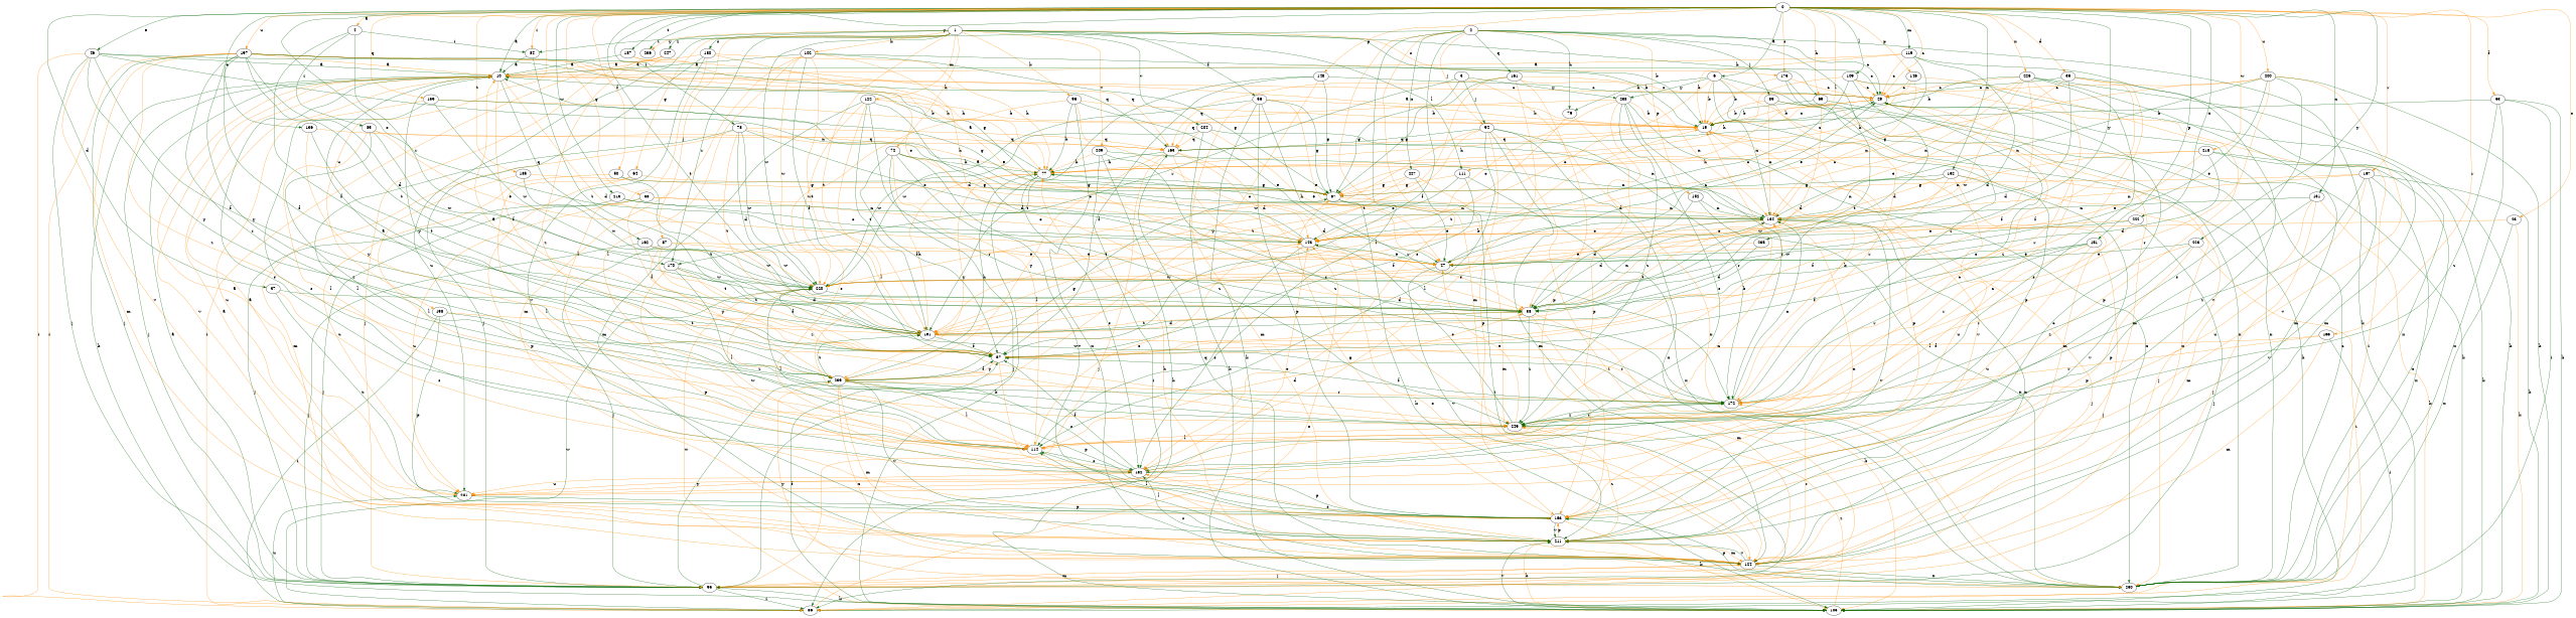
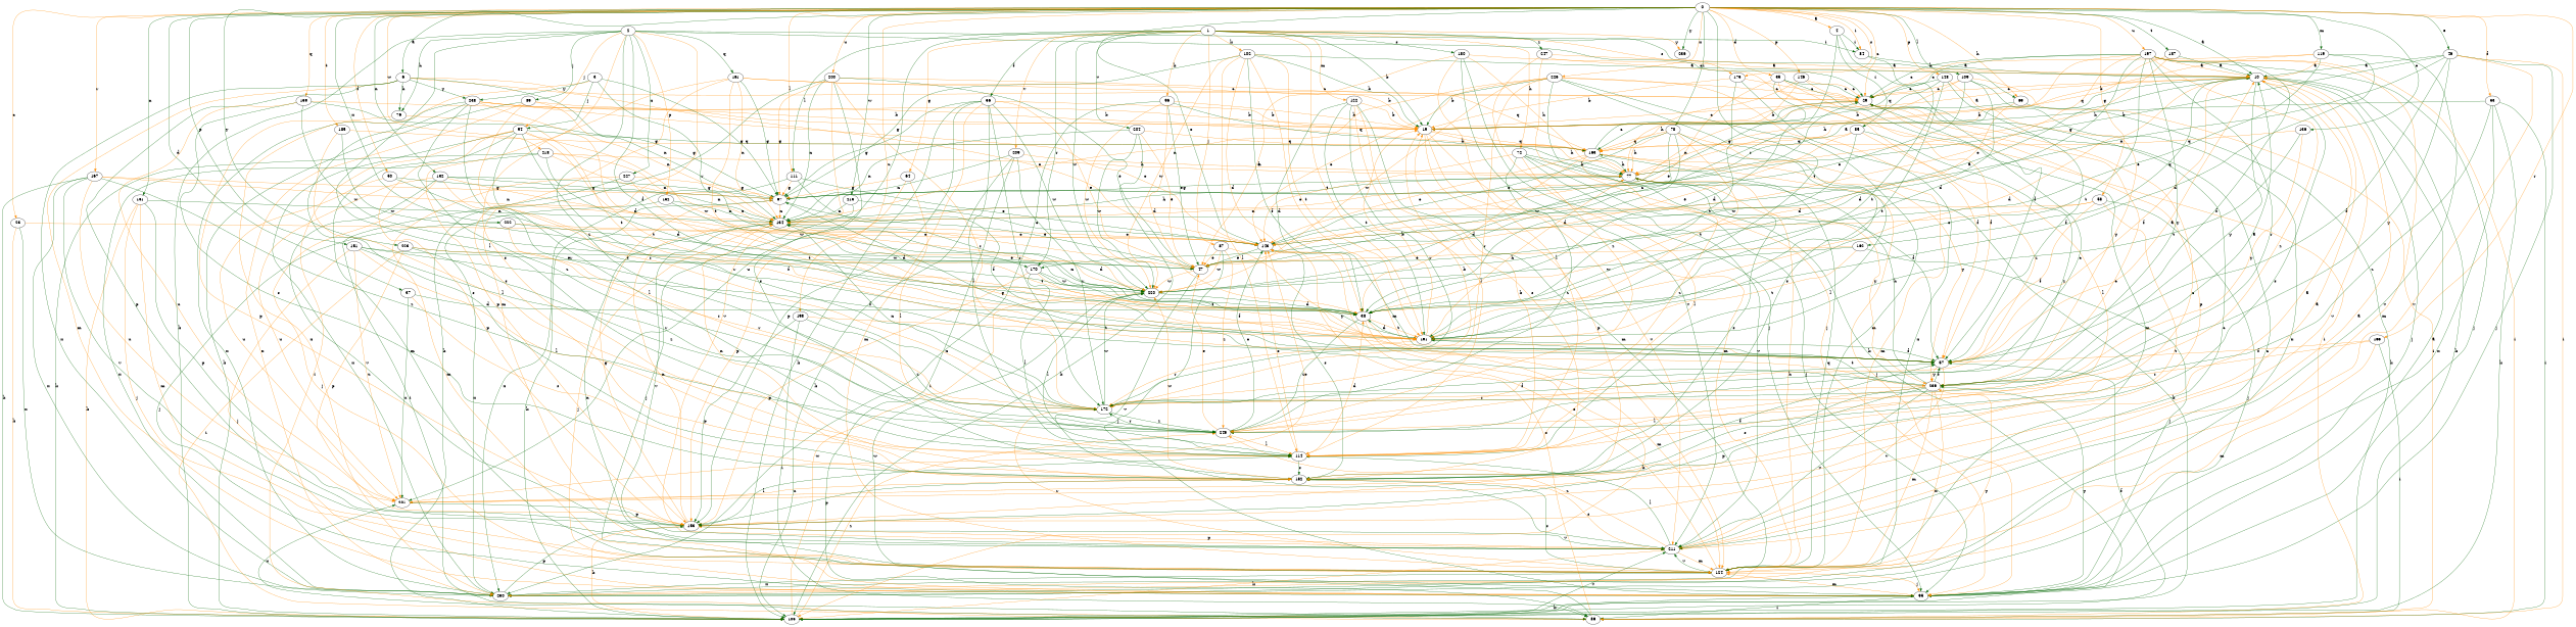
  strict digraph {
    edge [color=darkgreen]
    0
    4
    6
    10
    23
    29
    35
    37
    46
    50
    53
    58
    69
    78
    84
    109
    111
    119
    131
    132
    136
    143
    146
    148
    151
    159
    166
    167
    175
    185
    187
    191
    197
    198
    200
    213
    218
    222
    226
    n40 [label=223]
-   235
    236
    170
    57
    85
    19
    76
    124
    230
    238
    134
    153
    105
    182
    38
    95
    162
    211
    239
    249
    47
    201
    67
    86
    220
    114
    77
    163
    172
    1
    56
    64
    72
    87
    96
    102
    122
    180
    204
    209
    247
    2
    89
    94
    152
    161
    227
    3
    0 -> 4 [color=darkorange label=a]
    0 -> 6 [label=a]
    0 -> 10 [label=a]
    0 -> 23 [color=darkorange label=c]
    0 -> 29 [color=darkorange label=c]
    0 -> 35 [color=darkorange label=d]
    0 -> 37 [label=d]
    0 -> 46 [label=e]
    0 -> 50 [color=darkorange label=f]
    0 -> 53 [color=darkorange label=f]
    0 -> 58 [color=darkorange label=g]
    0 -> 69 [color=darkorange label=h]
    0 -> 78 [label=i]
    0 -> 84 [color=darkorange label=i]
    0 -> 109 [label=l]
    0 -> 111 [color=darkorange label=l]
    0 -> 119 [label=m]
    0 -> 131 [label=n]
    0 -> 132 [label=n]
    0 -> 136 [label=o]
    0 -> 143 [label=o]
    0 -> 146 [color=darkorange label=p]
    0 -> 148 [color=darkorange label=p]
    0 -> 151 [label=p]
    0 -> 159 [color=darkorange label=q]
    0 -> 166 [color=darkorange label=r]
    0 -> 167 [color=darkorange label=r]
    0 -> 175 [color=darkorange label=s]
    0 -> 185 [color=darkorange label=t]
    0 -> 187 [label=t]
    0 -> 191 [label=t]
    0 -> 197 [color=darkorange label=u]
    0 -> 198 [color=darkorange label=u]
    0 -> 200 [color=darkorange label=u]
    0 -> 213 [label=w]
    0 -> 218 [color=darkorange label=w]
    0 -> 222 [label=x]
    0 -> 226 [color=darkorange label=x]
    0 -> n40 [label=y]
-   0 -> 235 [label=y]
    0 -> 236 [label=y]
    4 -> 84 [label=i]
    4 -> 170 [label=r]
    4 -> 57 [label=f]
    4 -> 85 [label=i]
    6 -> 143 [color=darkorange label=o]
    6 -> 19 [color=darkorange label=b]
    6 -> 76 [label=h]
    6 -> 124 [color=darkorange label=m]
    6 -> 230 [label=x]
    6 -> 238 [label=y]
    6 -> 134 [label=n]
    6 -> 153 [label=p]
    10 -> 29 [color=darkorange label=c]
    10 -> 57 [color=darkorange label=f]
    10 -> 105 [label=k]
    10 -> 182 [label=s]
    10 -> 38 [color=darkorange label=d]
    10 -> 95 [label=j]
    10 -> 162 [label=q]
    10 -> 211 [color=darkorange label=v]
    10 -> 239 [label=y]
    23 -> 143 [color=darkorange label=o]
    23 -> 230 [label=x]
    23 -> 105 [color=darkorange label=k]
    29 -> 19 [color=darkorange label=b]
    35 -> 29 [label=c]
    35 -> 57 [color=darkorange label=f]
    35 -> 124 [label=m]
    35 -> 38 [label=d]
    35 -> 249 [color=darkorange label=z]
    35 -> 47 [color=darkorange label=e]
    37 -> 182 [color=darkorange label=s]
    37 -> 38 [label=d]
    37 -> 201 [label=u]
    46 -> 10 [label=a]
    46 -> 57 [label=f]
    46 -> 134 [label=n]
    46 -> 95 [label=j]
    46 -> 211 [color=darkorange label=v]
    46 -> 239 [label=y]
    46 -> 67 [label=g]
    46 -> 86 [color=darkorange label=i]
    50 -> 191 [label=t]
    50 -> 201 [color=darkorange label=u]
    50 -> 67 [label=g]
    53 -> 19 [label=b]
    53 -> 230 [label=x]
    53 -> 105 [label=k]
    53 -> 249 [label=z]
    53 -> 86 [label=i]
    58 -> 143 [color=darkorange label=o]
    58 -> 57 [color=darkorange label=f]
    58 -> 134 [color=darkorange label=n]
    58 -> 95 [label=j]
-   58 -> 201 [color=darkorange label=u]
+   58 -> 201 [color=darkorange label=t]
    69 -> 19 [label=b]
    69 -> 105 [label=k]
    69 -> 38 [color=darkorange label=d]
    78 -> 143 [label=o]
    78 -> 191 [color=darkorange label=t]
    78 -> 124 [color=darkorange label=m]
    78 -> 38 [label=d]
    78 -> 220 [label=w]
    78 -> 114 [label=l]
    78 -> 77 [color=darkorange label=h]
    78 -> 163 [color=darkorange label=q]
    84 -> 10 [label=a]
    84 -> 191 [label=t]
    109 -> 29 [color=darkorange label=c]
    109 -> 143 [label=o]
    109 -> 230 [label=x]
    109 -> 38 [label=d]
    109 -> 86 [color=darkorange label=i]
    109 -> 77 [color=darkorange label=h]
    111 -> 143 [label=o]
    111 -> 57 [label=f]
    111 -> 230 [label=x]
    111 -> 67 [color=darkorange label=g]
    119 -> 10 [color=darkorange label=a]
    119 -> 29 [color=darkorange label=c]
    119 -> 19 [color=darkorange label=b]
    119 -> 38 [label=d]
    119 -> 211 [label=v]
    119 -> 47 [label=e]
    131 -> 124 [color=darkorange label=m]
    131 -> 134 [label=n]
    131 -> 153 [label=p]
    131 -> 105 [color=darkorange label=k]
    131 -> 95 [color=darkorange label=j]
    132 -> 57 [color=darkorange label=f]
    132 -> 134 [label=n]
    132 -> 95 [color=darkorange label=j]
    132 -> 211 [label=v]
    132 -> 201 [color=darkorange label=u]
    132 -> 67 [label=g]
    132 -> 220 [color=darkorange label=w]
    136 -> 191 [label=t]
    136 -> 239 [color=darkorange label=y]
    136 -> 163 [color=darkorange label=q]
    143 -> 10 [label=a]
    143 -> 182 [label=s]
    143 -> 47 [label=e]
    146 -> 29 [color=darkorange label=c]
    146 -> 134 [color=darkorange label=n]
    146 -> 153 [color=darkorange label=p]
    146 -> 77 [color=darkorange label=h]
    148 -> 29 [label=c]
    148 -> 191 [label=t]
    148 -> 57 [label=f]
    148 -> 239 [color=darkorange label=y]
    148 -> 67 [label=g]
    151 -> 57 [label=f]
    151 -> 95 [color=darkorange label=j]
    151 -> 47 [label=e]
    151 -> 201 [color=darkorange label=u]
    151 -> 114 [color=darkorange label=l]
    151 -> 172 [label=r]
    159 -> 19 [color=darkorange label=b]
    159 -> 182 [label=s]
    159 -> 201 [color=darkorange label=u]
    159 -> 67 [label=g]
    159 -> 220 [label=w]
    166 -> 57 [color=darkorange label=f]
    166 -> 124 [color=darkorange label=m]
    166 -> 86 [label=i]
    166 -> 172 [color=darkorange label=r]
    167 -> 230 [label=x]
    167 -> 134 [color=darkorange label=n]
    167 -> 105 [label=k]
    167 -> 211 [label=v]
    167 -> 249 [label=z]
    167 -> 201 [color=darkorange label=u]
    167 -> 67 [color=darkorange label=g]
    175 -> 29 [color=darkorange label=c]
    175 -> 191 [label=t]
    175 -> 19 [color=darkorange label=b]
    175 -> 230 [label=x]
-   185 -> 67 [color=darkorange label=g]
+   185 -> 163 [color=darkorange label=g]
    185 -> 220 [label=w]
    185 -> 114 [color=darkorange label=l]
    187 -> 10 [label=a]
    187 -> 77 [color=darkorange label=h]
    187 -> 163 [color=darkorange label=q]
    191 -> 57 [label=f]
    191 -> 19 [color=darkorange label=b]
    191 -> 38 [label=d]
    191 -> 77 [color=darkorange label=h]
    191 -> 172 [color=darkorange label=r]
    197 -> 10 [color=darkorange label=a]
    197 -> 29 [label=c]
    197 -> 143 [color=darkorange label=o]
    197 -> 191 [label=t]
    197 -> 57 [label=f]
    197 -> 124 [color=darkorange label=m]
    197 -> 38 [label=d]
    197 -> 95 [label=j]
    197 -> 239 [label=y]
    197 -> 249 [color=darkorange label=z]
    197 -> 86 [color=darkorange label=i]
    197 -> 77 [color=darkorange label=h]
    197 -> 163 [label=q]
    197 -> 172 [label=r]
    198 -> 191 [color=darkorange label=t]
    198 -> 153 [label=p]
    198 -> 249 [label=z]
    198 -> 86 [label=i]
    200 -> 29 [color=darkorange label=c]
    200 -> 134 [label=n]
    200 -> 105 [label=k]
    200 -> 182 [label=s]
    200 -> 211 [color=darkorange label=v]
    200 -> 47 [label=e]
    200 -> 67 [color=darkorange label=g]
    200 -> 172 [color=darkorange label=r]
    213 -> 143 [label=o]
    213 -> 134 [label=n]
    213 -> 95 [label=j]
    218 -> 230 [label=x]
    218 -> 134 [color=darkorange label=n]
    218 -> 105 [label=k]
    218 -> 38 [label=d]
    218 -> 47 [color=darkorange label=e]
    218 -> 77 [color=darkorange label=h]
    222 -> 143 [color=darkorange label=o]
    222 -> 95 [label=j]
    222 -> 220 [label=w]
    222 -> 172 [color=darkorange label=r]
    226 -> 29 [color=darkorange label=c]
    226 -> 143 [color=darkorange label=o]
    226 -> 57 [color=darkorange label=f]
    226 -> 19 [label=b]
    226 -> 124 [label=m]
    226 -> 134 [color=darkorange label=n]
    226 -> 105 [label=k]
    226 -> 182 [label=s]
    226 -> 220 [color=darkorange label=w]
    226 -> 172 [color=darkorange label=r]
    n40 -> 153 [color=darkorange label=p]
    n40 -> 249 [label=z]
    n40 -> 47 [label=e]
    n40 -> 86 [color=darkorange label=i]
    n40 -> 172 [color=darkorange label=r]
-   235 -> 38 [label=d]
-   235 -> 47 [color=darkorange label=e]
    170 -> 191 [label=t]
    170 -> 57 [color=darkorange label=f]
    170 -> 153 [color=darkorange label=p]
    170 -> 220 [label=w]
    170 -> 114 [label=l]
    57 -> 10 [color=darkorange label=a]
    57 -> 211 [color=darkorange label=v]
    57 -> 239 [color=darkorange label=y]
    85 -> 249 [label=z]
    85 -> 47 [color=darkorange label=e]
    85 -> 220 [label=w]
    85 -> 114 [color=darkorange label=l]
    85 -> 163 [color=darkorange label=q]
    19 -> 10 [color=darkorange label=a]
    19 -> 29 [color=darkorange label=c]
    19 -> 124 [color=darkorange label=m]
    19 -> 153 [color=darkorange label=p]
    19 -> 211 [color=darkorange label=v]
    19 -> 77 [color=darkorange label=h]
    19 -> 163 [color=darkorange label=q]
    76 -> 191 [color=darkorange label=t]
    76 -> 153 [color=darkorange label=p]
    124 -> 143 [color=darkorange label=o]
    124 -> 230 [label=x]
    124 -> 134 [label=n]
    124 -> 182 [label=s]
    124 -> 95 [color=darkorange label=j]
    124 -> 211 [label=v]
    124 -> 77 [color=darkorange label=h]
    124 -> 163 [label=q]
    124 -> 172 [color=darkorange label=r]
    230 -> 29 [label=c]
    230 -> 153 [label=p]
    230 -> 239 [color=darkorange label=y]
    238 -> 143 [color=darkorange label=o]
    238 -> 19 [color=darkorange label=b]
    238 -> 230 [label=x]
    238 -> 182 [label=s]
    238 -> 38 [color=darkorange label=d]
    238 -> 249 [label=z]
    238 -> 163 [color=darkorange label=q]
    238 -> 172 [label=r]
    134 -> 143 [color=darkorange label=o]
    134 -> 191 [color=darkorange label=t]
    134 -> 38 [label=d]
    134 -> 95 [color=darkorange label=j]
    134 -> 211 [label=v]
    134 -> 77 [label=h]
    153 -> 10 [color=darkorange label=a]
    153 -> 134 [color=darkorange label=n]
    153 -> 105 [color=darkorange label=k]
    153 -> 211 [label=v]
    153 -> 67 [color=darkorange label=g]
    153 -> 114 [label=l]
    105 -> 57 [label=f]
    105 -> 211 [label=v]
    105 -> 249 [color=darkorange label=z]
    105 -> 220 [color=darkorange label=w]
    182 -> 29 [color=darkorange label=c]
    182 -> 57 [label=f]
    182 -> 134 [color=darkorange label=n]
    182 -> 153 [label=p]
    182 -> 201 [color=darkorange label=u]
    182 -> 220 [color=darkorange label=w]
    38 -> 191 [color=darkorange label=t]
    38 -> 124 [color=darkorange label=m]
    38 -> 134 [label=n]
    38 -> 105 [color=darkorange label=k]
    38 -> 249 [label=z]
    95 -> 10 [label=a]
    95 -> 124 [color=darkorange label=m]
    95 -> 105 [label=k]
    95 -> 239 [label=y]
    95 -> 86 [label=i]
    162 -> 191 [color=darkorange label=t]
    162 -> 95 [label=j]
    162 -> 47 [color=darkorange label=e]
    162 -> 220 [label=w]
    211 -> 10 [color=darkorange label=a]
    211 -> 29 [label=c]
    211 -> 124 [color=darkorange label=m]
    211 -> 153 [color=darkorange label=p]
    211 -> 105 [color=darkorange label=k]
    211 -> 182 [color=darkorange label=s]
    211 -> 249 [color=darkorange label=z]
    211 -> 114 [label=l]
    239 -> 10 [label=a]
    239 -> 191 [label=t]
    239 -> 57 [label=f]
    239 -> 124 [color=darkorange label=m]
    239 -> 230 [color=darkorange label=x]
    239 -> 153 [label=p]
    239 -> 182 [label=s]
    239 -> 211 [label=v]
    239 -> 67 [label=g]
    239 -> 114 [color=darkorange label=l]
    239 -> 77 [label=h]
    239 -> 172 [color=darkorange label=r]
    249 -> 143 [label=o]
    249 -> 47 [color=darkorange label=e]
    249 -> 114 [color=darkorange label=l]
    249 -> 172 [label=r]
    47 -> 29 [label=c]
    47 -> 211 [label=v]
    47 -> 220 [color=darkorange label=w]
    201 -> 10 [color=darkorange label=a]
    201 -> 143 [color=darkorange label=o]
    201 -> 153 [label=p]
    67 -> 134 [color=darkorange label=n]
    67 -> 105 [label=k]
    67 -> 47 [label=e]
    86 -> 143 [color=darkorange label=o]
    86 -> 201 [label=u]
    86 -> 220 [label=w]
    220 -> 38 [label=d]
    220 -> 114 [label=l]
    114 -> 29 [color=darkorange label=c]
    114 -> 143 [color=darkorange label=o]
    114 -> 19 [color=darkorange label=b]
    114 -> 182 [label=s]
    114 -> 38 [color=darkorange label=d]
    77 -> 10 [label=a]
    77 -> 105 [label=k]
    77 -> 182 [label=s]
    77 -> 239 [color=darkorange label=y]
    77 -> 67 [label=g]
    163 -> 29 [label=c]
    163 -> 143 [color=darkorange label=o]
    163 -> 38 [color=darkorange label=d]
    163 -> 95 [color=darkorange label=j]
    163 -> 239 [color=darkorange label=y]
    163 -> 249 [color=darkorange label=z]
    163 -> 77 [label=h]
    172 -> 29 [label=c]
    172 -> 57 [label=f]
    172 -> 19 [color=darkorange label=b]
    172 -> 134 [label=n]
    172 -> 249 [label=z]
    172 -> 220 [label=w]
    1 -> 69 [label=h]
    1 -> 111 [label=l]
    1 -> 175 [color=darkorange label=s]
    1 -> 191 [color=darkorange label=t]
    1 -> 236 [color=darkorange label=y]
    1 -> 170 [label=r]
    1 -> 19 [label=b]
    1 -> 201 [label=u]
    1 -> 220 [label=w]
    1 -> 56 [label=f]
    1 -> 64 [color=darkorange label=g]
    1 -> 72 [color=darkorange label=h]
    1 -> 87 [color=darkorange label=j]
    1 -> 96 [color=darkorange label=k]
    1 -> 102 [color=darkorange label=k]
    1 -> 122 [color=darkorange label=m]
    1 -> 180 [label=s]
    1 -> 204 [label=v]
    1 -> 209 [color=darkorange label=v]
    1 -> 247 [label=z]
    56 -> 19 [color=darkorange label=b]
    56 -> 124 [color=darkorange label=m]
    56 -> 153 [label=p]
    56 -> 105 [label=k]
    56 -> 47 [color=darkorange label=e]
    56 -> 67 [label=g]
    56 -> 220 [label=w]
+   56 -> 114 [label=l]
    56 -> 172 [label=r]
    64 -> 153 [color=darkorange label=p]
    64 -> 67 [color=darkorange label=g]
    64 -> 114 [color=darkorange label=l]
    72 -> 143 [color=darkorange label=o]
    72 -> 57 [label=f]
    72 -> 95 [label=j]
    72 -> 211 [label=v]
    72 -> 249 [label=z]
    72 -> 114 [color=darkorange label=l]
    72 -> 77 [label=h]
    87 -> 95 [label=j]
    87 -> 239 [color=darkorange label=y]
    87 -> 249 [color=darkorange label=z]
    87 -> 47 [color=darkorange label=e]
    87 -> 220 [color=darkorange label=w]
    96 -> 19 [color=darkorange label=b]
    96 -> 230 [label=x]
    96 -> 38 [color=darkorange label=d]
    96 -> 47 [label=e]
    96 -> 220 [color=darkorange label=w]
    96 -> 77 [label=h]
    102 -> 10 [label=a]
    102 -> 191 [color=darkorange label=t]
    102 -> 57 [label=f]
    102 -> 19 [label=b]
    102 -> 124 [color=darkorange label=m]
    102 -> 38 [color=darkorange label=d]
    102 -> 67 [label=g]
    102 -> 220 [color=darkorange label=w]
    102 -> 114 [color=darkorange label=l]
    122 -> 191 [label=t]
    122 -> 19 [color=darkorange label=b]
    122 -> 124 [label=m]
    122 -> 182 [color=darkorange label=s]
    122 -> 38 [label=d]
    122 -> 114 [color=darkorange label=l]
    122 -> 172 [label=r]
    180 -> 10 [color=darkorange label=a]
    180 -> 95 [label=j]
    180 -> 211 [label=v]
    180 -> 47 [color=darkorange label=e]
    180 -> 114 [color=darkorange label=l]
    180 -> 77 [color=darkorange label=h]
    204 -> 134 [label=n]
    204 -> 105 [label=k]
    204 -> 47 [color=darkorange label=e]
    204 -> 220 [label=w]
    204 -> 163 [color=darkorange label=q]
    209 -> 134 [label=n]
    209 -> 105 [label=k]
    209 -> 86 [label=i]
    209 -> 77 [color=darkorange label=h]
    209 -> 172 [label=r]
    247 -> 10 [color=darkorange label=a]
    247 -> 95 [color=darkorange label=j]
    247 -> 249 [color=darkorange label=z]
    247 -> 86 [color=darkorange label=i]
    2 -> 29 [label=c]
    2 -> 84 [label=i]
    2 -> 57 [label=f]
    2 -> 76 [label=h]
    2 -> 124 [color=darkorange label=m]
    2 -> 105 [label=k]
    2 -> 182 [color=darkorange label=s]
    2 -> 249 [label=z]
    2 -> 114 [label=l]
    2 -> 89 [label=j]
    2 -> 94 [color=darkorange label=j]
    2 -> 152 [color=darkorange label=p]
    2 -> 161 [label=q]
    2 -> 227 [label=x]
    89 -> 19 [color=darkorange label=b]
    89 -> 230 [color=darkorange label=x]
    89 -> 134 [color=darkorange label=n]
    89 -> 105 [label=k]
    89 -> 172 [color=darkorange label=r]
    94 -> 191 [color=darkorange label=t]
    94 -> 124 [label=m]
    94 -> 230 [label=x]
    94 -> 153 [color=darkorange label=p]
    94 -> 86 [color=darkorange label=i]
    94 -> 220 [color=darkorange label=w]
    94 -> 114 [label=l]
    94 -> 163 [label=q]
    94 -> 172 [label=r]
    152 -> 230 [label=x]
    152 -> 134 [label=n]
    152 -> 38 [label=d]
    161 -> 29 [color=darkorange label=c]
    161 -> 191 [color=darkorange label=t]
    161 -> 134 [color=darkorange label=n]
    161 -> 153 [color=darkorange label=p]
    161 -> 182 [color=darkorange label=s]
    161 -> 67 [label=g]
    161 -> 163 [color=darkorange label=q]
    227 -> 191 [color=darkorange label=t]
    227 -> 124 [color=darkorange label=m]
    227 -> 67 [color=darkorange label=g]
    227 -> 86 [label=i]
    3 -> 170 [label=r]
    3 -> 230 [color=darkorange label=x]
    3 -> 238 [label=y]
    3 -> 67 [label=g]
    3 -> 94 [label=j]
  }
